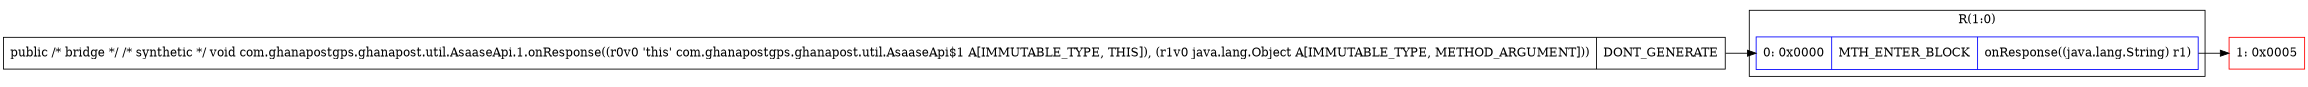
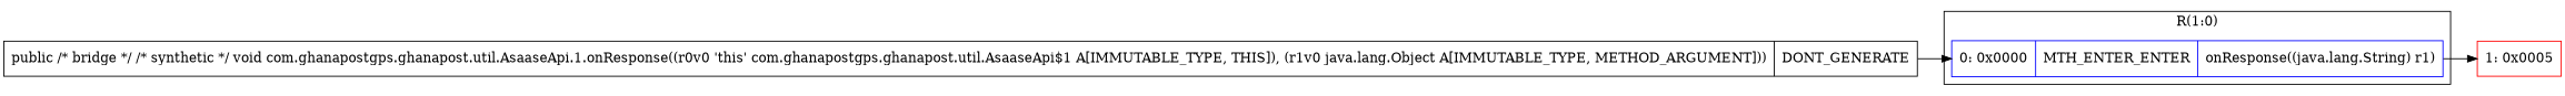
  digraph {
    rankdir=LR
    node [shape=record]
-   n1 [color=blue label="{0\:\ 0x0000|MTH_ENTER_BLOCK\l|onResponse((java.lang.String) r1)\l}"]
+   n1 [color=blue label="{0\:\ 0x0000|MTH_ENTER_ENTER\l|onResponse((java.lang.String) r1)\l}"]
    n2 [color=red label="{1\:\ 0x0005}"]
    n3 [label="{public \/* bridge *\/ \/* synthetic *\/ void com.ghanapostgps.ghanapost.util.AsaaseApi.1.onResponse((r0v0 'this' com.ghanapostgps.ghanapost.util.AsaaseApi$1 A[IMMUTABLE_TYPE, THIS]), (r1v0 java.lang.Object A[IMMUTABLE_TYPE, METHOD_ARGUMENT]))  | DONT_GENERATE\l}"]
    subgraph cluster_1 {
      label="R(1:0)"
      n1
    }
    n1 -> n2
    n3 -> n1
  }
